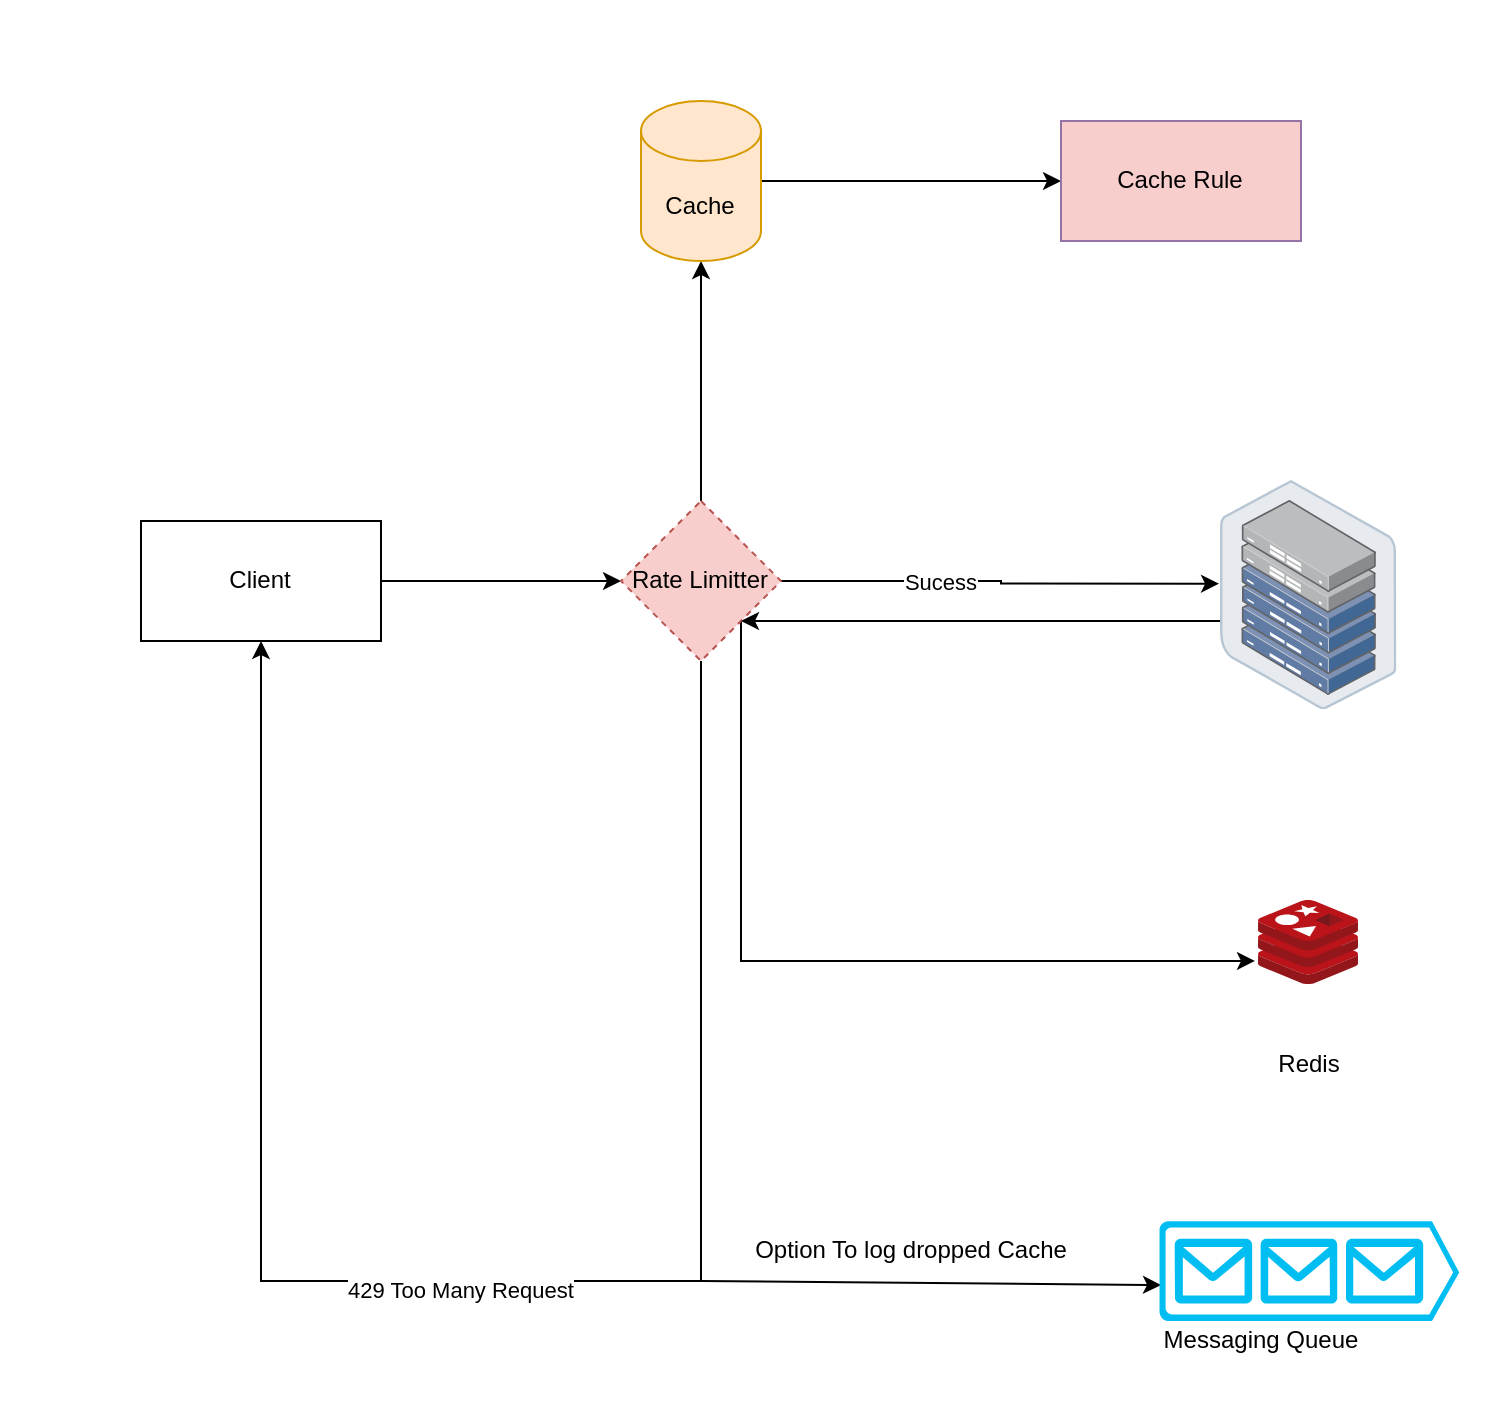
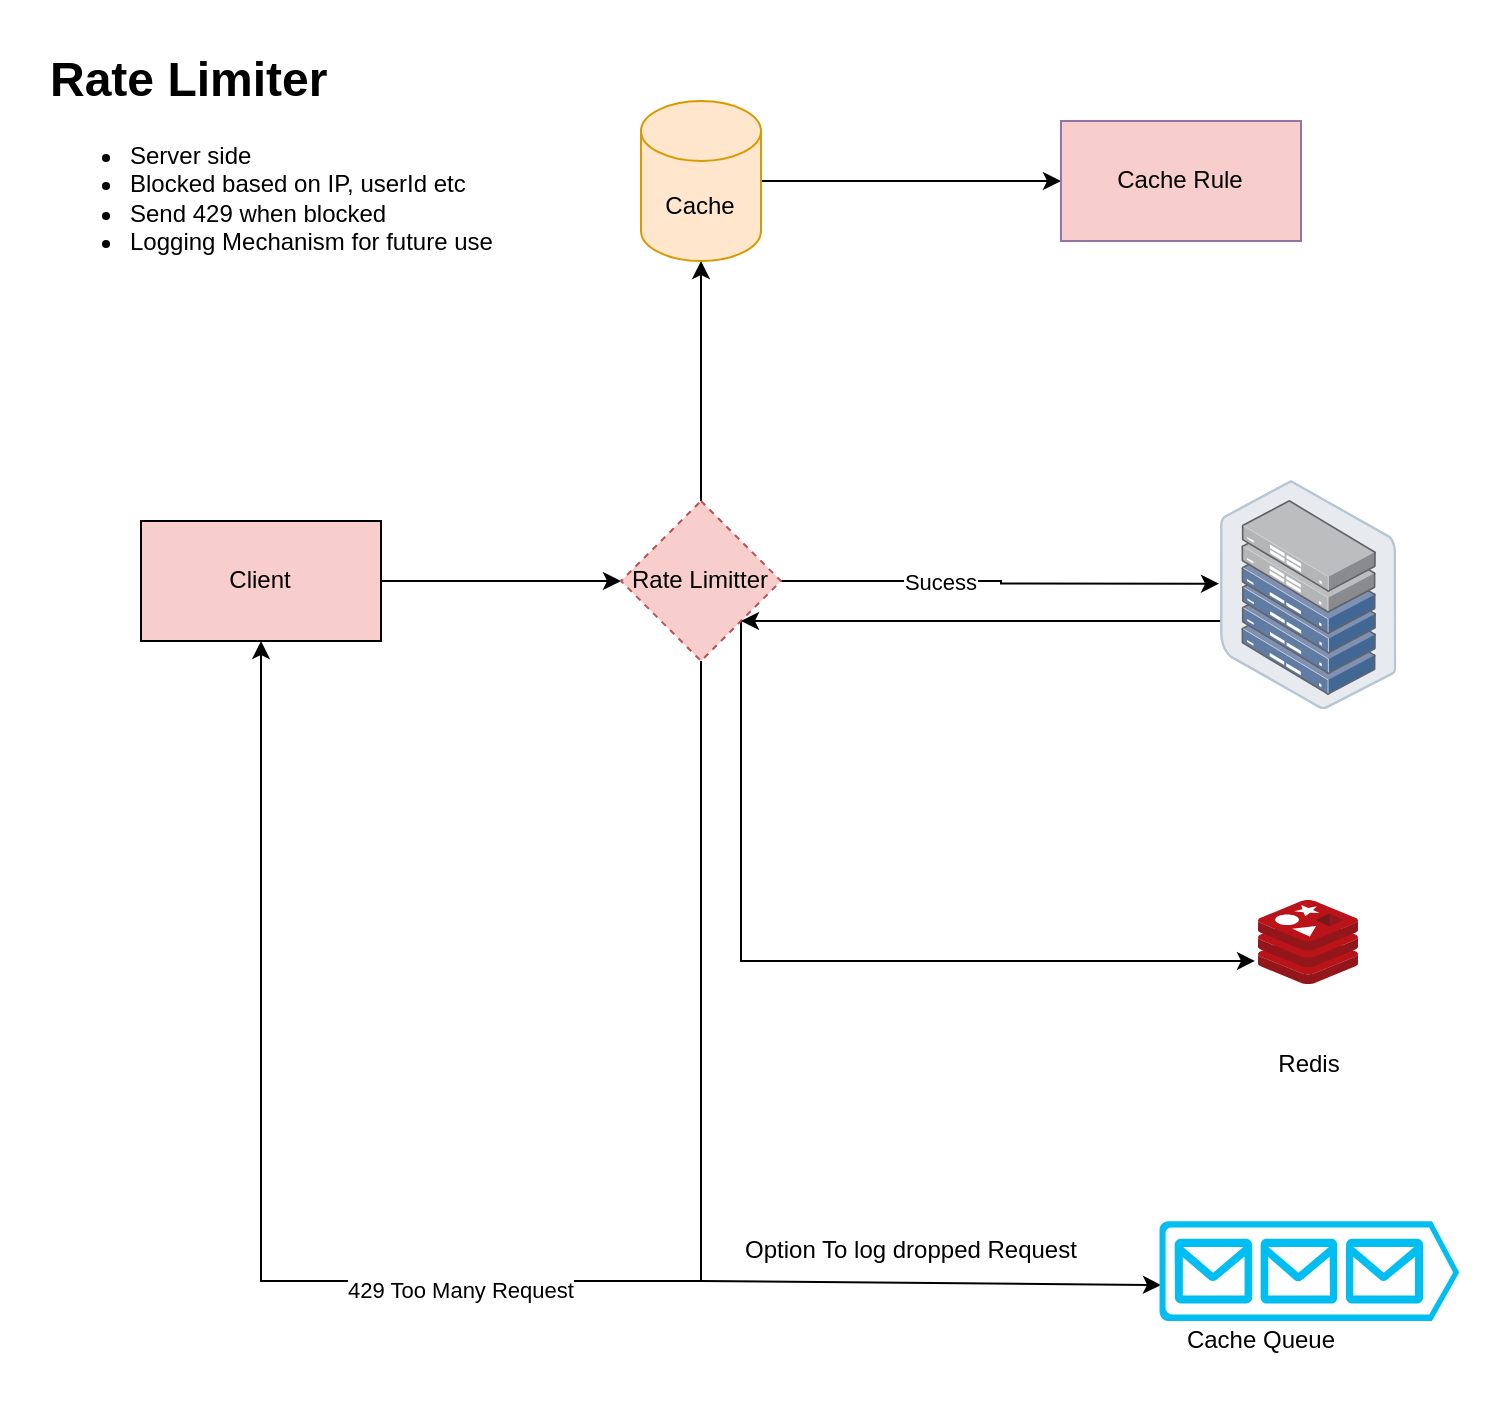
  <mxCell id="0" />
  <mxCell id="1" parent="0" />
  <mxCell id="2" style="edgeStyle=orthogonalEdgeStyle;rounded=0;orthogonalLoop=1;jettySize=auto;html=1;entryX=0;entryY=0.5;entryDx=0;entryDy=0;" edge="1" parent="1" source="3" target="10"><mxGeometry relative="1" as="geometry" /></mxCell>
- <mxCell id="3" value="Client" style="rounded=0;whiteSpace=wrap;html=1;" vertex="1" parent="1"><mxGeometry x="70" y="260" width="120" height="60" as="geometry" /></mxCell>
+ <mxCell id="3" value="Client" style="rounded=0;whiteSpace=wrap;html=1;fillColor=#f8cecc;" vertex="1" parent="1"><mxGeometry x="70" y="260" width="120" height="60" as="geometry" /></mxCell>
  <mxCell id="4" style="edgeStyle=orthogonalEdgeStyle;rounded=0;orthogonalLoop=1;jettySize=auto;html=1;entryX=-0.011;entryY=0.448;entryDx=0;entryDy=0;entryPerimeter=0;" edge="1" parent="1" source="10" target="12"><mxGeometry relative="1" as="geometry" /></mxCell>
  <mxCell id="5" value="Sucess" style="edgeLabel;html=1;align=center;verticalAlign=middle;resizable=0;points=[];" vertex="1" connectable="0" parent="4"><mxGeometry x="-0.283" relative="1" as="geometry"><mxPoint as="offset" /></mxGeometry></mxCell>
  <mxCell id="6" style="edgeStyle=orthogonalEdgeStyle;rounded=0;orthogonalLoop=1;jettySize=auto;html=1;entryX=0.5;entryY=1;entryDx=0;entryDy=0;" edge="1" parent="1" source="10" target="3"><mxGeometry relative="1" as="geometry"><mxPoint x="340" y="480" as="targetPoint" /><Array as="points"><mxPoint x="350" y="640" /><mxPoint x="130" y="640" /></Array></mxGeometry></mxCell>
  <mxCell id="7" value="429 Too Many Request" style="edgeLabel;html=1;align=center;verticalAlign=middle;resizable=0;points=[];" vertex="1" connectable="0" parent="6"><mxGeometry x="0.015" y="4" relative="1" as="geometry"><mxPoint as="offset" /></mxGeometry></mxCell>
  <mxCell id="8" style="edgeStyle=orthogonalEdgeStyle;rounded=0;orthogonalLoop=1;jettySize=auto;html=1;entryX=0.5;entryY=1;entryDx=0;entryDy=0;" edge="1" parent="1" source="10"><mxGeometry relative="1" as="geometry"><mxPoint x="350" y="130" as="targetPoint" /></mxGeometry></mxCell>
  <mxCell id="9" style="edgeStyle=orthogonalEdgeStyle;rounded=0;orthogonalLoop=1;jettySize=auto;html=1;exitX=1;exitY=1;exitDx=0;exitDy=0;entryX=-0.04;entryY=0.714;entryDx=0;entryDy=0;entryPerimeter=0;" edge="1" parent="1" source="10" target="16"><mxGeometry relative="1" as="geometry"><mxPoint x="430" y="480" as="targetPoint" /><Array as="points"><mxPoint x="370" y="480" /></Array></mxGeometry></mxCell>
  <mxCell id="10" value="Rate Limitter" style="rhombus;whiteSpace=wrap;html=1;rounded=0;fillColor=#f8cecc;strokeColor=#b85450;dashed=1;" vertex="1" parent="1"><mxGeometry x="310" y="250" width="80" height="80" as="geometry" /></mxCell>
  <mxCell id="11" style="edgeStyle=orthogonalEdgeStyle;rounded=0;orthogonalLoop=1;jettySize=auto;html=1;entryX=1;entryY=1;entryDx=0;entryDy=0;" edge="1" parent="1" source="12" target="10"><mxGeometry relative="1" as="geometry"><Array as="points"><mxPoint x="540" y="310" /><mxPoint x="540" y="310" /></Array></mxGeometry></mxCell>
  <mxCell id="12" value="" style="points=[];aspect=fixed;html=1;align=center;shadow=0;dashed=0;image;image=img/lib/allied_telesis/storage/Datacenter_Server_Half_Rack_ToR.svg;" vertex="1" parent="1"><mxGeometry x="610" y="240" width="88.2" height="114.6" as="geometry" /></mxCell>
  <mxCell id="13" style="edgeStyle=orthogonalEdgeStyle;rounded=0;orthogonalLoop=1;jettySize=auto;html=1;" edge="1" parent="1" source="14"><mxGeometry relative="1" as="geometry"><mxPoint x="530" y="90" as="targetPoint" /></mxGeometry></mxCell>
  <mxCell id="14" value="Cache" style="shape=cylinder3;whiteSpace=wrap;html=1;boundedLbl=1;backgroundOutline=1;size=15;fillColor=#ffe6cc;strokeColor=#d79b00;" vertex="1" parent="1"><mxGeometry x="320" y="50" width="60" height="80" as="geometry" /></mxCell>
  <mxCell id="15" value="Cache Rule" style="rounded=0;whiteSpace=wrap;html=1;fillColor=#f8cecc;strokeColor=#9673a6;" vertex="1" parent="1"><mxGeometry x="530" y="60" width="120" height="60" as="geometry" /></mxCell>
  <mxCell id="16" value="" style="sketch=0;aspect=fixed;html=1;points=[];align=center;image;fontSize=12;image=img/lib/mscae/Cache_Redis_Product.svg;" vertex="1" parent="1"><mxGeometry x="629" y="450" width="50" height="42" as="geometry" /></mxCell>
  <mxCell id="17" value="Redis&lt;br&gt;" style="text;html=1;align=center;verticalAlign=middle;resizable=0;points=[];autosize=1;strokeColor=none;fillColor=none;" vertex="1" parent="1"><mxGeometry x="629.1" y="517" width="50" height="30" as="geometry" /></mxCell>
  <mxCell id="18" value="" style="endArrow=classic;html=1;rounded=0;" edge="1" parent="1"><mxGeometry width="50" height="50" relative="1" as="geometry"><mxPoint x="350" y="640" as="sourcePoint" /><mxPoint x="580" y="642" as="targetPoint" /><Array as="points" /></mxGeometry></mxCell>
  <mxCell id="19" value="" style="verticalLabelPosition=bottom;html=1;verticalAlign=top;align=center;strokeColor=none;fillColor=#00BEF2;shape=mxgraph.azure.queue_generic;pointerEvents=1;" vertex="1" parent="1"><mxGeometry x="579.1" y="610" width="150" height="50" as="geometry" /></mxCell>
- <mxCell id="20" value="Messaging Queue" style="text;html=1;align=center;verticalAlign=middle;resizable=0;points=[];autosize=1;strokeColor=none;fillColor=none;" vertex="1" parent="1"><mxGeometry x="570" y="655" width="120" height="30" as="geometry" /></mxCell>
- <mxCell id="21" value="Option To log dropped Cache" style="text;html=1;align=center;verticalAlign=middle;resizable=0;points=[];autosize=1;strokeColor=none;fillColor=none;" vertex="1" parent="1"><mxGeometry x="360" y="610" width="190" height="30" as="geometry" /></mxCell>
+ <mxCell id="20" value="Cache Queue" style="text;html=1;align=center;verticalAlign=middle;resizable=0;points=[];autosize=1;strokeColor=none;fillColor=none;" vertex="1" parent="1"><mxGeometry x="570" y="655" width="120" height="30" as="geometry" /></mxCell>
+ <mxCell id="21" value="Option To log dropped Request" style="text;html=1;align=center;verticalAlign=middle;resizable=0;points=[];autosize=1;strokeColor=none;fillColor=none;" vertex="1" parent="1"><mxGeometry x="360" y="610" width="190" height="30" as="geometry" /></mxCell>
+ <mxCell id="22" value="&lt;h1&gt;Rate Limiter&lt;/h1&gt;&lt;div&gt;&lt;ul&gt;&lt;li&gt;Server side&lt;/li&gt;&lt;li&gt;Blocked based on IP, userId etc&lt;/li&gt;&lt;li&gt;Send 429 when blocked&lt;/li&gt;&lt;li&gt;Logging Mechanism for future use&lt;/li&gt;&lt;/ul&gt;&lt;/div&gt;" style="text;html=1;strokeColor=none;fillColor=none;spacing=5;spacingTop=-20;whiteSpace=wrap;overflow=hidden;rounded=0;" vertex="1" parent="1"><mxGeometry x="20" width="290" height="120" as="geometry" y="20" /></mxCell>
